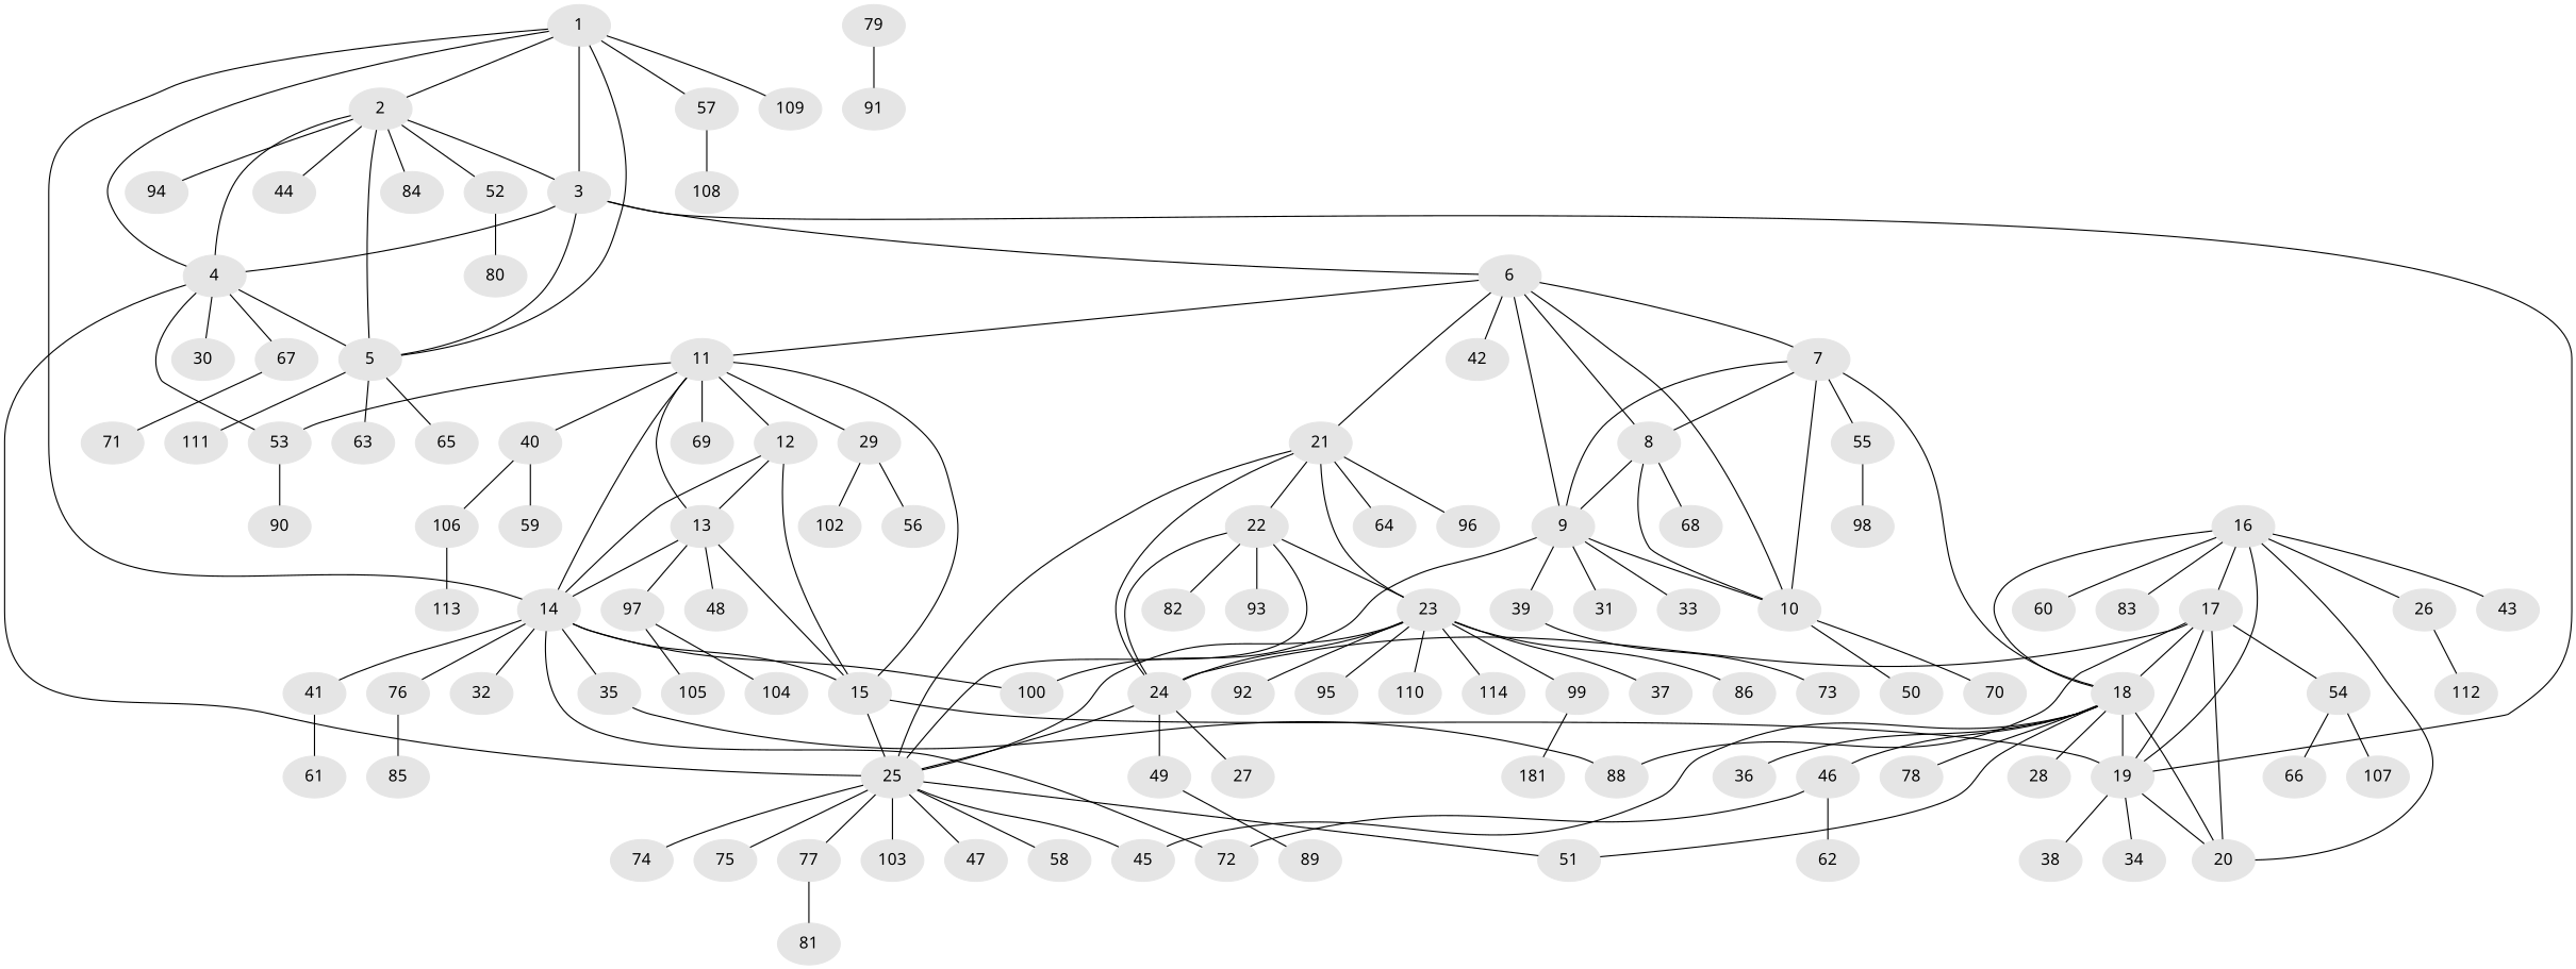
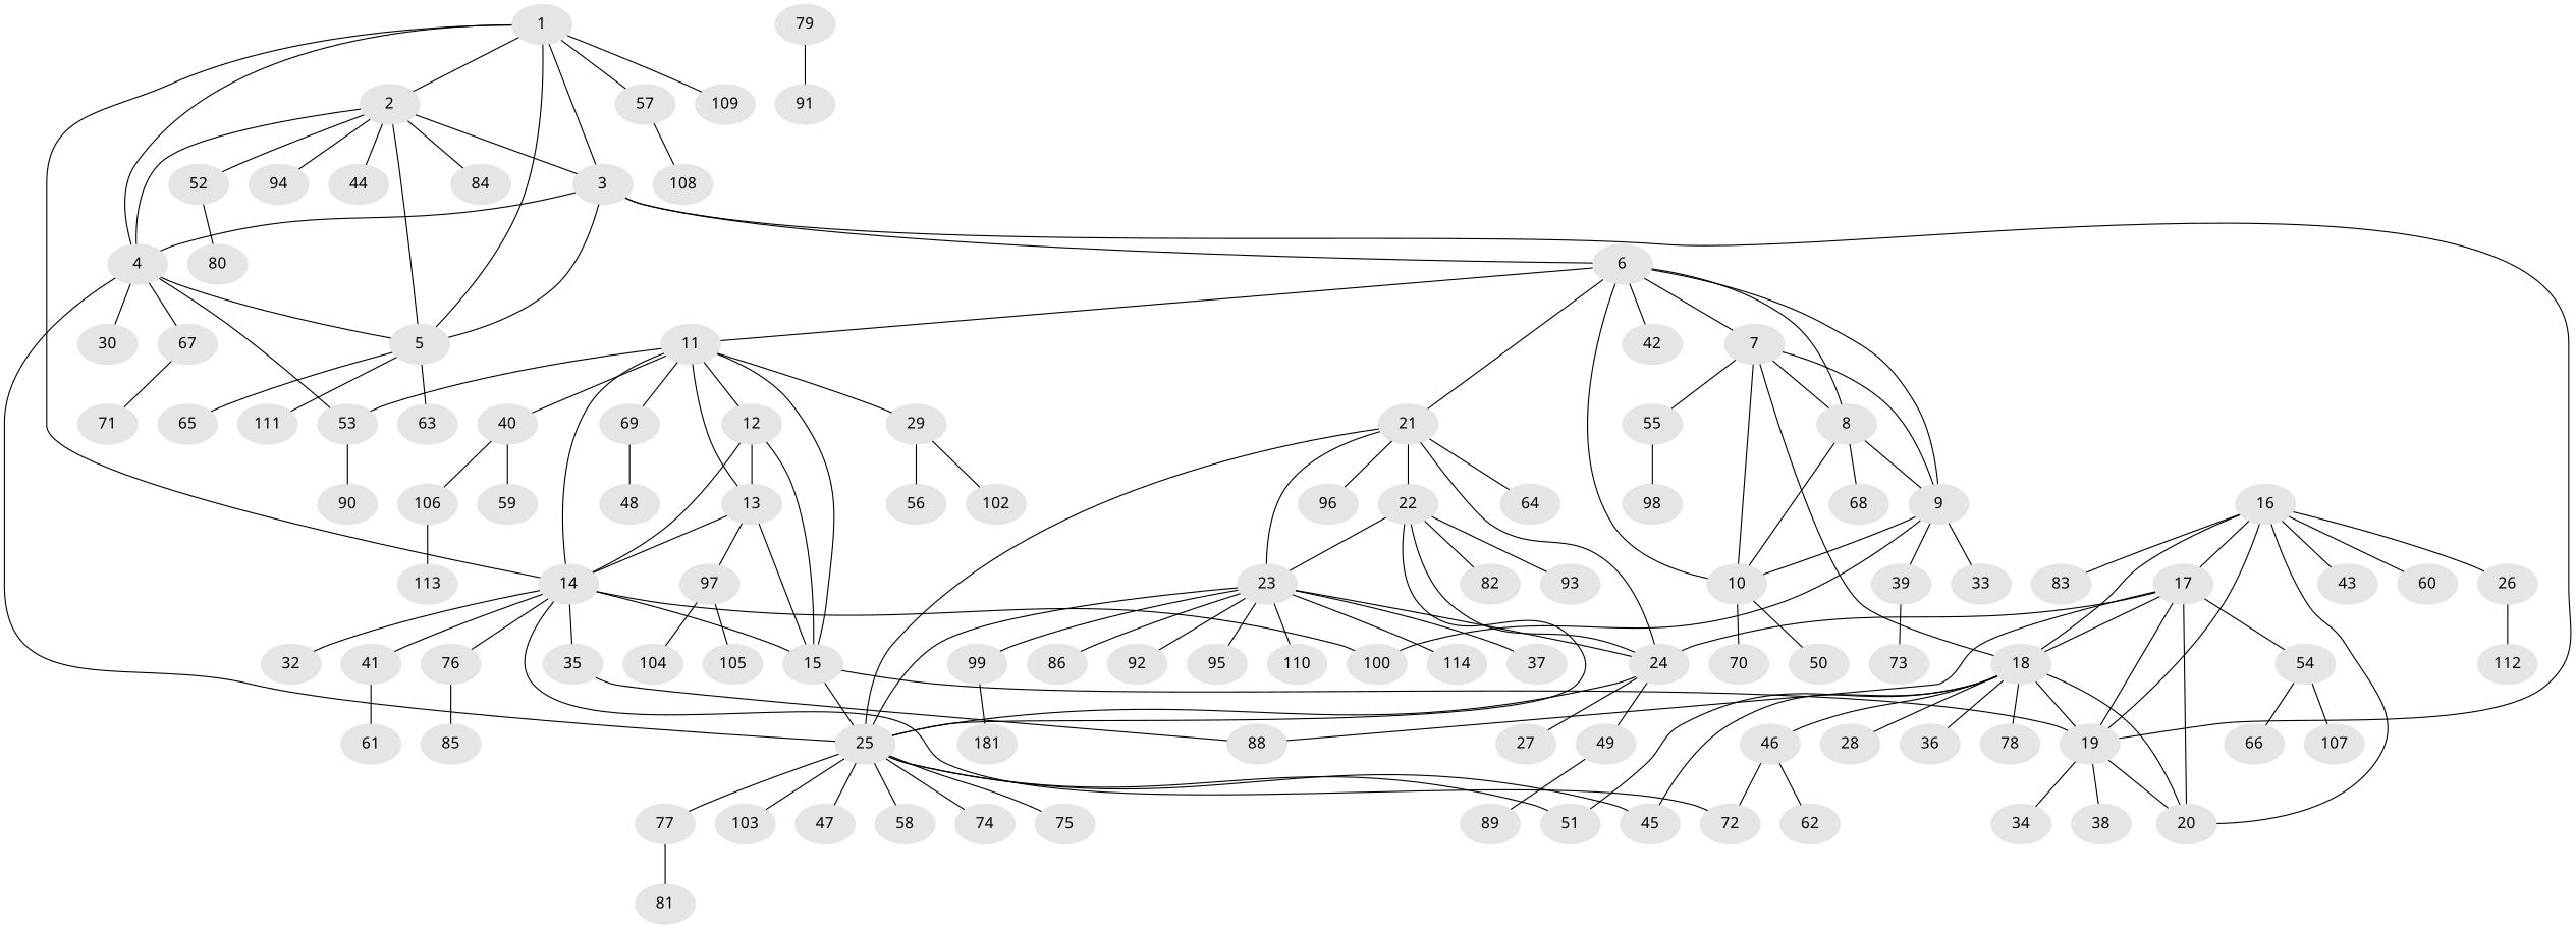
  graph {
    fontname="Noto Sans"
    node [color=gray90 fontname="Noto Sans" style=filled]
    edge [fontname="Noto Sans"]
    1
    2
    3
    4
    5
    14
    57
    109
    44
    52
    84
    94
    6
    19
    25
    30
    53
    67
    63
    65
    111
    100
    15
    32
    35
    41
    72
    76
    108
    80
    7
    8
    9
    10
    11
    21
    42
    20
    34
    38
    45
    51
    47
    58
    74
    75
    77
    103
    90
    71
    18
    55
    68
-   31
    33
    39
    50
    70
    12
    13
    29
    40
    69
    24
    22
    23
    64
    96
    28
    36
    46
    78
    98
    73
    48
    97
    56
    102
    59
    106
    104
    105
    88
    61
    85
    16
    17
    26
    43
    60
    83
    54
    112
    27
    49
    66
    107
    62
    82
    93
    37
    86
    92
    95
    99
    110
    114
    n108 [label=181]
    89
    81
    79
    91
    113
    1 -- 2
    1 -- 3
    1 -- 4
    1 -- 5
    1 -- 14
    1 -- 57
    1 -- 109
    2 -- 3
    2 -- 4
    2 -- 5
    2 -- 44
    2 -- 52
    2 -- 84
    2 -- 94
    3 -- 4
    3 -- 5
    3 -- 6
    3 -- 19
    4 -- 5
    4 -- 25
    4 -- 30
    4 -- 53
    4 -- 67
    5 -- 63
    5 -- 65
    5 -- 111
    14 -- 100
    14 -- 15
    14 -- 32
    14 -- 35
    14 -- 41
    14 -- 72
    14 -- 76
    57 -- 108
    52 -- 80
    6 -- 7
    6 -- 8
    6 -- 9
    6 -- 10
    6 -- 11
    6 -- 21
    6 -- 42
    19 -- 20
    19 -- 34
    19 -- 38
    25 -- 45
    25 -- 51
    25 -- 47
    25 -- 58
    25 -- 74
    25 -- 75
    25 -- 77
    25 -- 103
    53 -- 90
    67 -- 71
    15 -- 19
    15 -- 25
    35 -- 88
    41 -- 61
    76 -- 85
    7 -- 8
    7 -- 9
    7 -- 10
    7 -- 18
    7 -- 55
    8 -- 9
    8 -- 10
    8 -- 68
    9 -- 100
    9 -- 10
-   9 -- 31
    9 -- 33
    9 -- 39
    10 -- 50
    10 -- 70
    11 -- 14
    11 -- 53
    11 -- 15
    11 -- 12
    11 -- 13
    11 -- 29
    11 -- 40
    11 -- 69
    21 -- 25
    21 -- 24
    21 -- 22
    21 -- 23
    21 -- 64
    21 -- 96
    77 -- 81
    18 -- 19
    18 -- 20
    18 -- 45
    18 -- 51
    18 -- 28
    18 -- 36
    18 -- 46
    18 -- 78
    55 -- 98
    39 -- 73
    12 -- 14
    12 -- 15
    12 -- 13
    13 -- 14
    13 -- 15
-   13 -- 48
+   69 -- 48
    13 -- 97
    29 -- 56
    29 -- 102
    40 -- 59
    40 -- 106
    24 -- 25
    24 -- 27
    24 -- 49
    22 -- 25
    22 -- 24
    22 -- 23
    22 -- 82
    22 -- 93
    23 -- 25
    23 -- 24
    23 -- 37
    23 -- 86
    23 -- 92
    23 -- 95
    23 -- 99
    23 -- 110
    23 -- 114
    46 -- 72
    46 -- 62
    97 -- 104
    97 -- 105
    106 -- 113
    16 -- 19
    16 -- 20
    16 -- 18
    16 -- 17
    16 -- 26
    16 -- 43
    16 -- 60
    16 -- 83
    17 -- 19
    17 -- 20
    17 -- 18
    17 -- 24
    17 -- 88
    17 -- 54
    26 -- 112
    54 -- 66
    54 -- 107
    49 -- 89
    99 -- n108
    79 -- 91
  }
